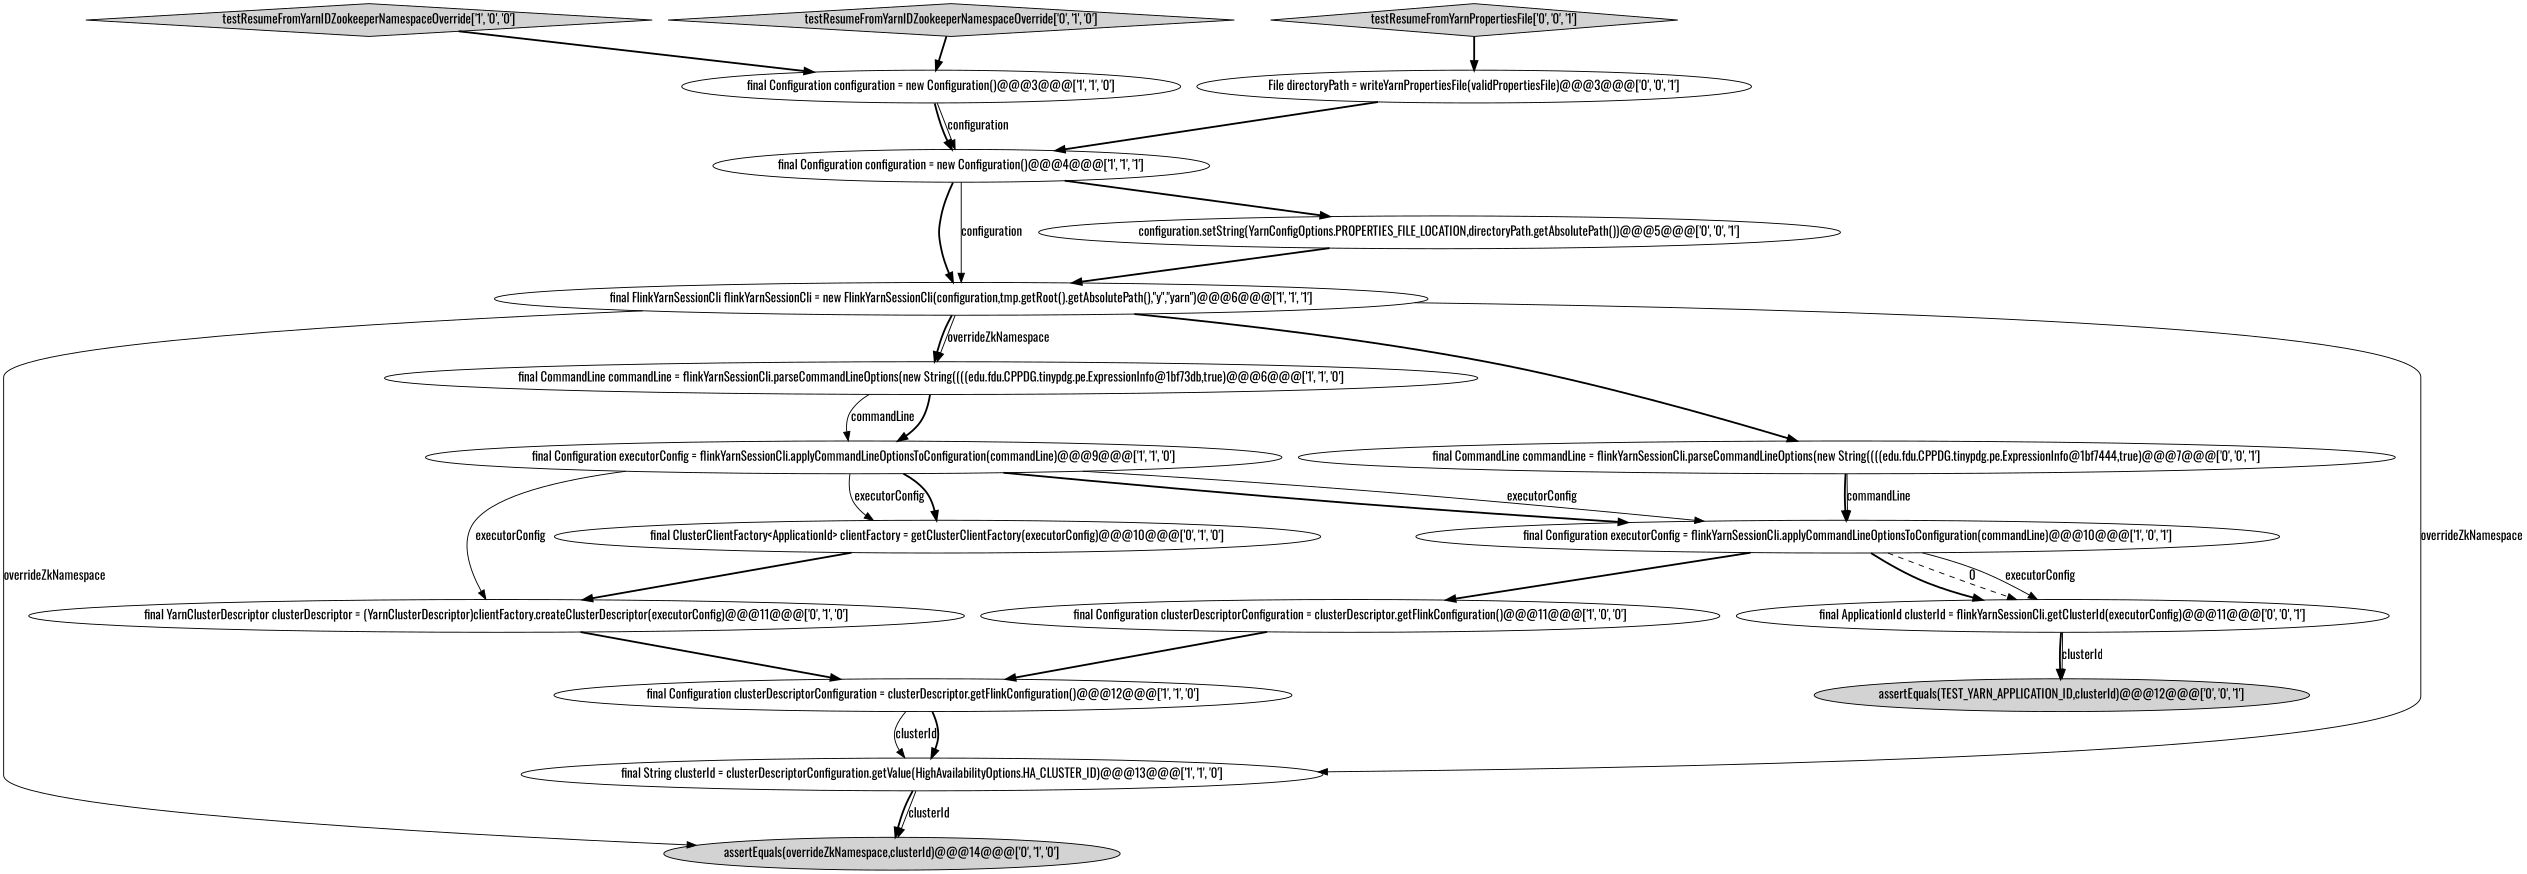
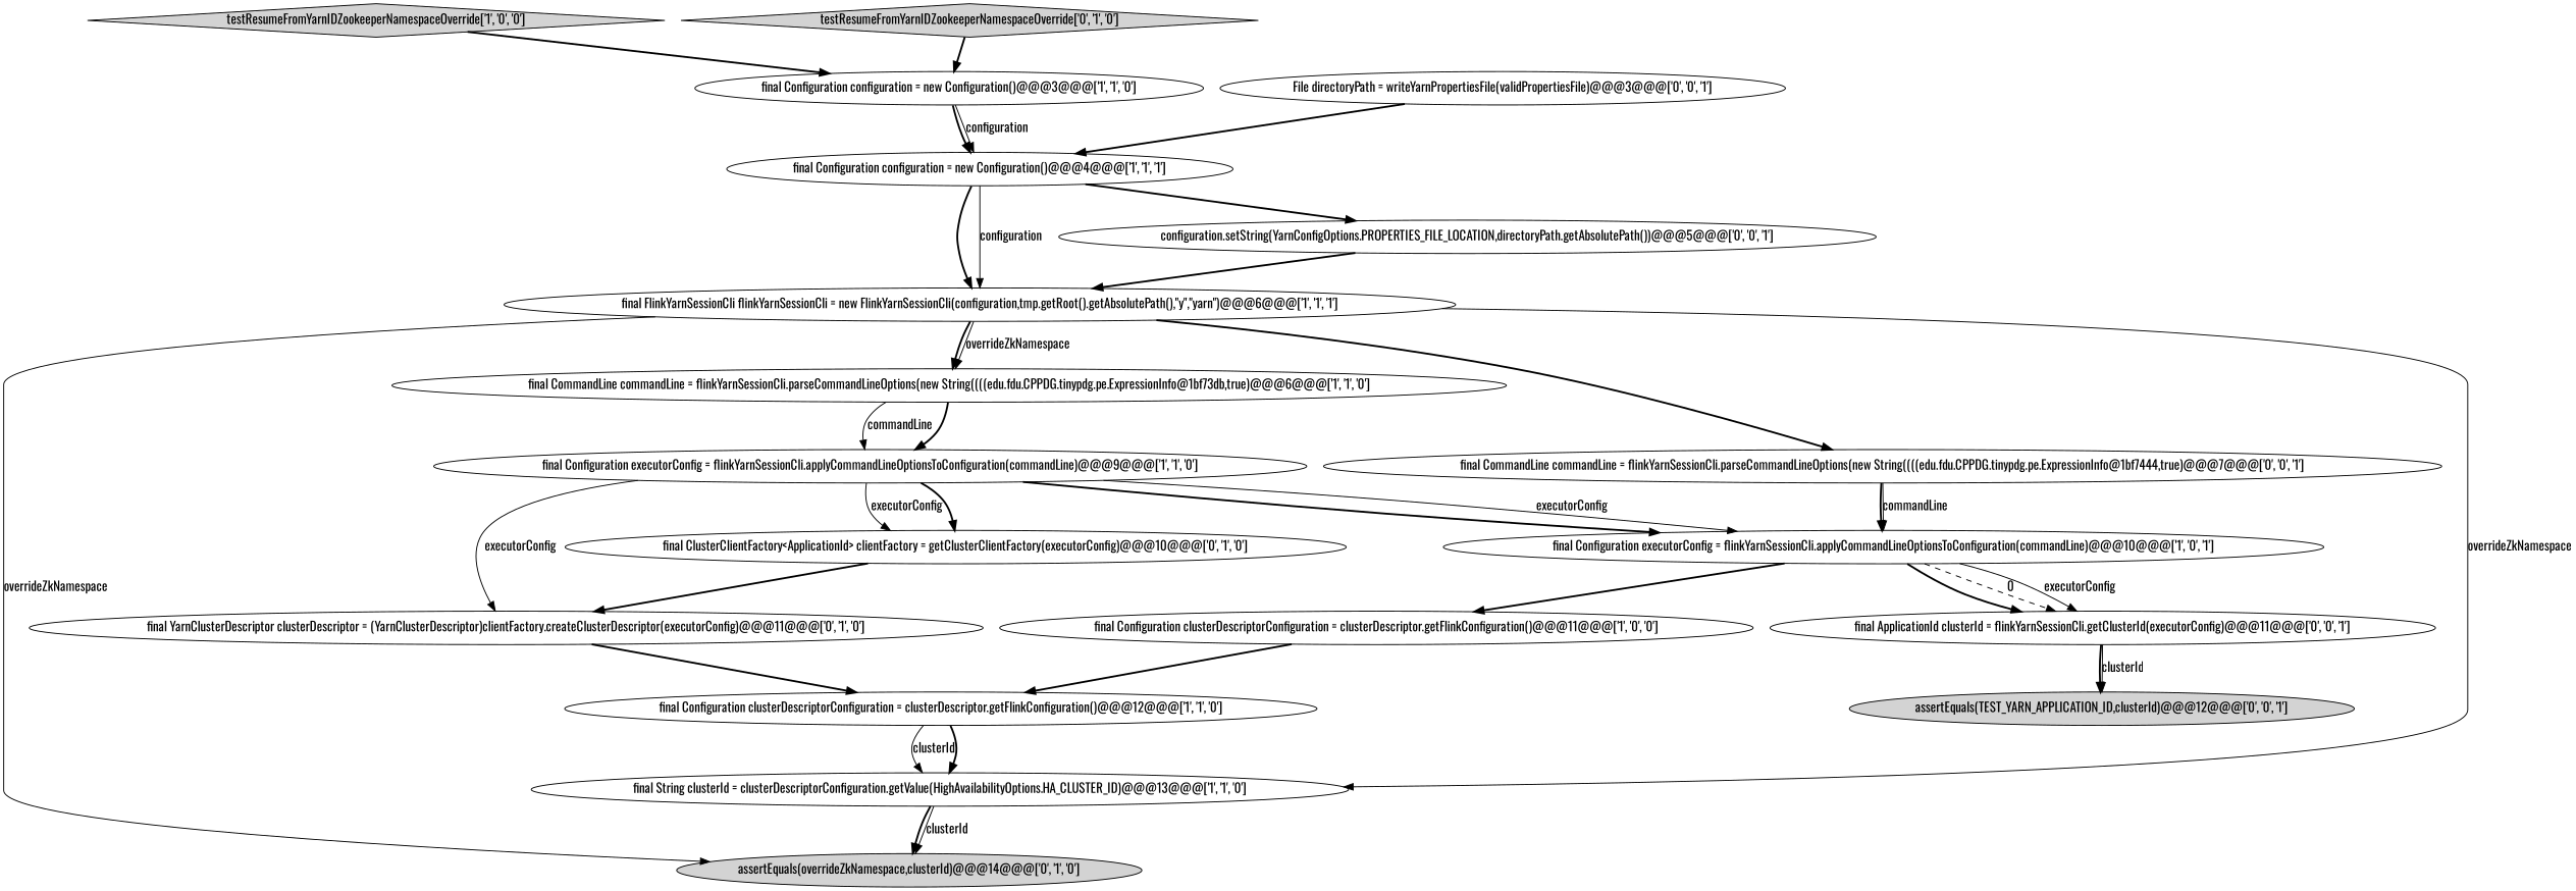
  digraph {
    fontname=Oswald
    node [fillcolor=white shape=ellipse style=filled fontname=Oswald]
    edge [style=bold fontname=Oswald]
    n1 [label="final Configuration executorConfig = flinkYarnSessionCli.applyCommandLineOptionsToConfiguration(commandLine)@@@9@@@['1', '1', '0']"]
    n2 [label="final YarnClusterDescriptor clusterDescriptor = (YarnClusterDescriptor)clientFactory.createClusterDescriptor(executorConfig)@@@11@@@['0', '1', '0']"]
    n3 [label="final Configuration executorConfig = flinkYarnSessionCli.applyCommandLineOptionsToConfiguration(commandLine)@@@10@@@['1', '0', '1']"]
    n4 [label="final ClusterClientFactory<ApplicationId> clientFactory = getClusterClientFactory(executorConfig)@@@10@@@['0', '1', '0']"]
    n5 [fillcolor=lightgray label="testResumeFromYarnIDZookeeperNamespaceOverride['1', '0', '0']" shape=diamond]
    n6 [label="final Configuration configuration = new Configuration()@@@3@@@['1', '1', '0']"]
    n7 [label="final Configuration clusterDescriptorConfiguration = clusterDescriptor.getFlinkConfiguration()@@@12@@@['1', '1', '0']"]
-   n8 [fillcolor=lightgray label="testResumeFromYarnPropertiesFile['0', '0', '1']" shape=diamond]
    n9 [label="File directoryPath = writeYarnPropertiesFile(validPropertiesFile)@@@3@@@['0', '0', '1']"]
    n10 [label="final Configuration configuration = new Configuration()@@@4@@@['1', '1', '1']"]
    n11 [label="final FlinkYarnSessionCli flinkYarnSessionCli = new FlinkYarnSessionCli(configuration,tmp.getRoot().getAbsolutePath(),\"y\",\"yarn\")@@@6@@@['1', '1', '1']"]
    n12 [label="configuration.setString(YarnConfigOptions.PROPERTIES_FILE_LOCATION,directoryPath.getAbsolutePath())@@@5@@@['0', '0', '1']"]
    n13 [label="final String clusterId = clusterDescriptorConfiguration.getValue(HighAvailabilityOptions.HA_CLUSTER_ID)@@@13@@@['1', '1', '0']"]
    n14 [fillcolor=lightgray label="assertEquals(overrideZkNamespace,clusterId)@@@14@@@['0', '1', '0']"]
    n15 [label="final CommandLine commandLine = flinkYarnSessionCli.parseCommandLineOptions(new String((((edu.fdu.CPPDG.tinypdg.pe.ExpressionInfo@1bf73db,true)@@@6@@@['1', '1', '0']"]
    n16 [label="final CommandLine commandLine = flinkYarnSessionCli.parseCommandLineOptions(new String((((edu.fdu.CPPDG.tinypdg.pe.ExpressionInfo@1bf7444,true)@@@7@@@['0', '0', '1']"]
    n17 [label="final Configuration clusterDescriptorConfiguration = clusterDescriptor.getFlinkConfiguration()@@@11@@@['1', '0', '0']"]
    n18 [label="final ApplicationId clusterId = flinkYarnSessionCli.getClusterId(executorConfig)@@@11@@@['0', '0', '1']"]
    n19 [fillcolor=lightgray label="testResumeFromYarnIDZookeeperNamespaceOverride['0', '1', '0']" shape=diamond]
    n20 [fillcolor=lightgray label="assertEquals(TEST_YARN_APPLICATION_ID,clusterId)@@@12@@@['0', '0', '1']"]
    n1 -> n2 [label=executorConfig style=solid]
    n1 -> n3 [label=executorConfig style=solid]
    n1 -> n3
    n1 -> n4 [label=executorConfig style=solid]
    n1 -> n4
    n2 -> n7
    n3 -> n17
    n3 -> n18 [label=0 style=dashed]
    n3 -> n18 [label=executorConfig style=solid]
    n3 -> n18
    n4 -> n2
    n5 -> n6
    n6 -> n10 [label=configuration style=solid]
    n6 -> n10
    n7 -> n13 [label=clusterId style=solid]
    n7 -> n13
-   n8 -> n9
    n9 -> n10
    n10 -> n11
    n10 -> n11 [label=configuration style=solid]
    n10 -> n12
    n11 -> n13 [label=overrideZkNamespace style=solid]
    n11 -> n14 [label=overrideZkNamespace style=solid]
    n11 -> n15
    n11 -> n15 [label=overrideZkNamespace style=solid]
    n11 -> n16
    n12 -> n11
    n13 -> n14 [label=clusterId style=solid]
    n13 -> n14
    n15 -> n1
    n15 -> n1 [label=commandLine style=solid]
    n16 -> n3 [label=commandLine style=solid]
    n16 -> n3
    n17 -> n7
    n18 -> n20 [label=clusterId style=solid]
    n18 -> n20
    n19 -> n6
  }
